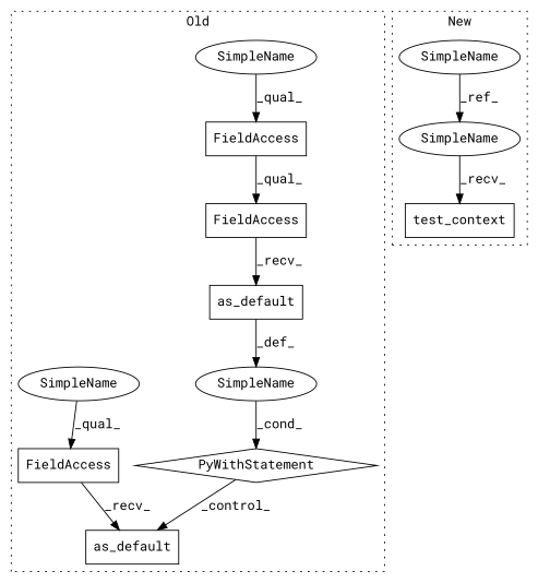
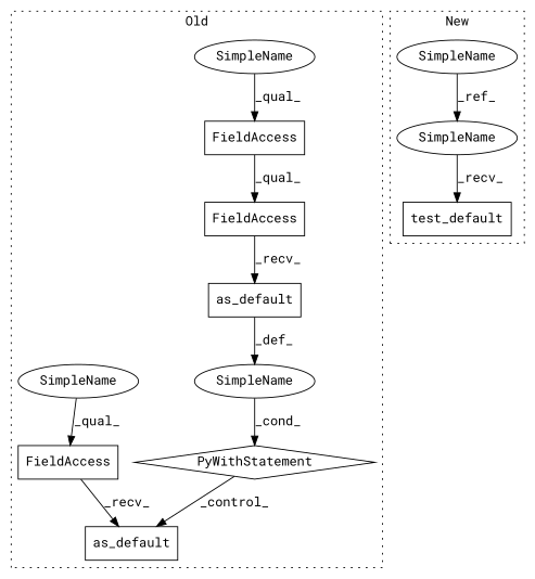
  digraph {
    fontname="Roboto Mono"
    node [a=42 l=12 s=4038 shape=box fontname="Roboto Mono"]
    edge [fontname="Roboto Mono"]
    n1 [a=104 l="10,2" label=PyWithStatement s="4028,4069" shape=diamond]
    n2 [a=32 label=as_default s=4102]
    n3 [a=22 label=FieldAccess s=4089]
    n4 [a=32 label=as_default s=4057]
    n5 [a=22 l=18 label=FieldAccess]
    n6 [a=22 label=FieldAccess]
    n7 [label=SimpleName shape=ellipse l="" s=""]
    n8 [l=4 label=SimpleName shape=ellipse]
    n9 [l=4 label=SimpleName s=4089 shape=ellipse]
-   n10 [a=32 l=14 label=test_context s=3725]
+   n10 [a=32 l=14 label=test_default s=3725]
    n11 [l=4 label=SimpleName s=3699 shape=ellipse]
    n12 [l=4 label=SimpleName s=3720 shape=ellipse]
    subgraph cluster_1 {
      label=Old
      style=dotted
      n1
      n2
      n3
      n4
      n5
      n6
      n7
      n8
      n9
    }
    subgraph cluster_2 {
      label=New
      style=dotted
      n10
      n11
      n12
    }
    n1 -> n2 [label=_control_]
    n3 -> n2 [label=_recv_]
    n4 -> n7 [label=_def_]
    n5 -> n4 [label=_recv_]
    n6 -> n5 [label=_qual_]
    n7 -> n1 [label=_cond_]
    n8 -> n6 [label=_qual_]
    n9 -> n3 [label=_qual_]
    n11 -> n12 [label=_ref_]
    n12 -> n10 [label=_recv_]
  }
